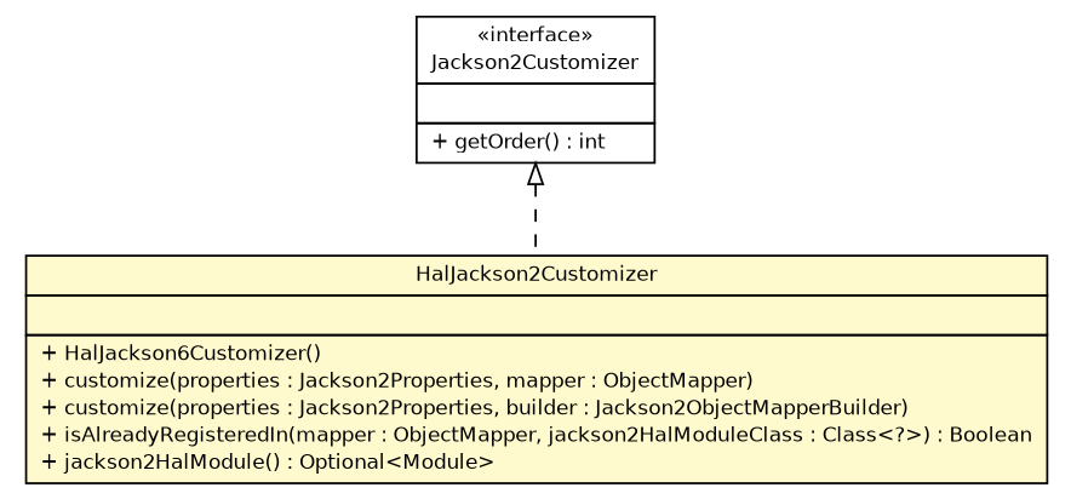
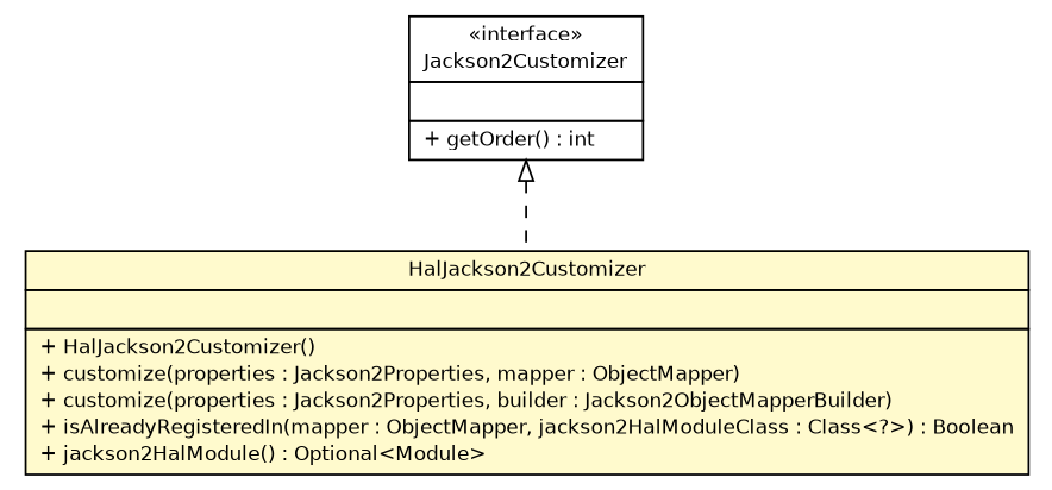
  digraph {
    nodesep=0.25
    ranksep=0.5
    node [fontcolor=black fontname=Helvetica fontsize=10.0 shape=plaintext]
-   n1 [label=<<table title="top.infra.jackson2.HalJackson2Customizer" border="0" cellborder="1" cellspacing="0" cellpadding="2" port="p" bgcolor="lemonChiffon" href="./HalJackson2Customizer.html"> 		<tr><td><table border="0" cellspacing="0" cellpadding="1"> <tr><td align="center" balign="center"> HalJackson2Customizer </td></tr> 		</table></td></tr> 		<tr><td><table border="0" cellspacing="0" cellpadding="1"> <tr><td align="left" balign="left">  </td></tr> 		</table></td></tr> 		<tr><td><table border="0" cellspacing="0" cellpadding="1"> <tr><td align="left" balign="left"> + HalJackson6Customizer() </td></tr> <tr><td align="left" balign="left"> + customize(properties : Jackson2Properties, mapper : ObjectMapper) </td></tr> <tr><td align="left" balign="left"> + customize(properties : Jackson2Properties, builder : Jackson2ObjectMapperBuilder) </td></tr> <tr><td align="left" balign="left"> + isAlreadyRegisteredIn(mapper : ObjectMapper, jackson2HalModuleClass : Class&lt;?&gt;) : Boolean </td></tr> <tr><td align="left" balign="left"> + jackson2HalModule() : Optional&lt;Module&gt; </td></tr> 		</table></td></tr> 		</table>>]
+   n1 [label=<<table title="top.infra.jackson2.HalJackson2Customizer" border="0" cellborder="1" cellspacing="0" cellpadding="2" port="p" bgcolor="lemonChiffon" href="./HalJackson2Customizer.html"> 		<tr><td><table border="0" cellspacing="0" cellpadding="1"> <tr><td align="center" balign="center"> HalJackson2Customizer </td></tr> 		</table></td></tr> 		<tr><td><table border="0" cellspacing="0" cellpadding="1"> <tr><td align="left" balign="left">  </td></tr> 		</table></td></tr> 		<tr><td><table border="0" cellspacing="0" cellpadding="1"> <tr><td align="left" balign="left"> + HalJackson2Customizer() </td></tr> <tr><td align="left" balign="left"> + customize(properties : Jackson2Properties, mapper : ObjectMapper) </td></tr> <tr><td align="left" balign="left"> + customize(properties : Jackson2Properties, builder : Jackson2ObjectMapperBuilder) </td></tr> <tr><td align="left" balign="left"> + isAlreadyRegisteredIn(mapper : ObjectMapper, jackson2HalModuleClass : Class&lt;?&gt;) : Boolean </td></tr> <tr><td align="left" balign="left"> + jackson2HalModule() : Optional&lt;Module&gt; </td></tr> 		</table></td></tr> 		</table>>]
    n2 [label=<<table title="top.infra.jackson2.Jackson2Customizer" border="0" cellborder="1" cellspacing="0" cellpadding="2" port="p" href="./Jackson2Customizer.html"> 		<tr><td><table border="0" cellspacing="0" cellpadding="1"> <tr><td align="center" balign="center"> &#171;interface&#187; </td></tr> <tr><td align="center" balign="center"> Jackson2Customizer </td></tr> 		</table></td></tr> 		<tr><td><table border="0" cellspacing="0" cellpadding="1"> <tr><td align="left" balign="left">  </td></tr> 		</table></td></tr> 		<tr><td><table border="0" cellspacing="0" cellpadding="1"> <tr><td align="left" balign="left"> + getOrder() : int </td></tr> 		</table></td></tr> 		</table>>]
    n2 -> n1 [arrowtail=empty dir=back fontname=Helvetica fontsize=10 headport=p labelfontname=Helvetica labelfontsize=10 style=dashed tailport=p]
  }
